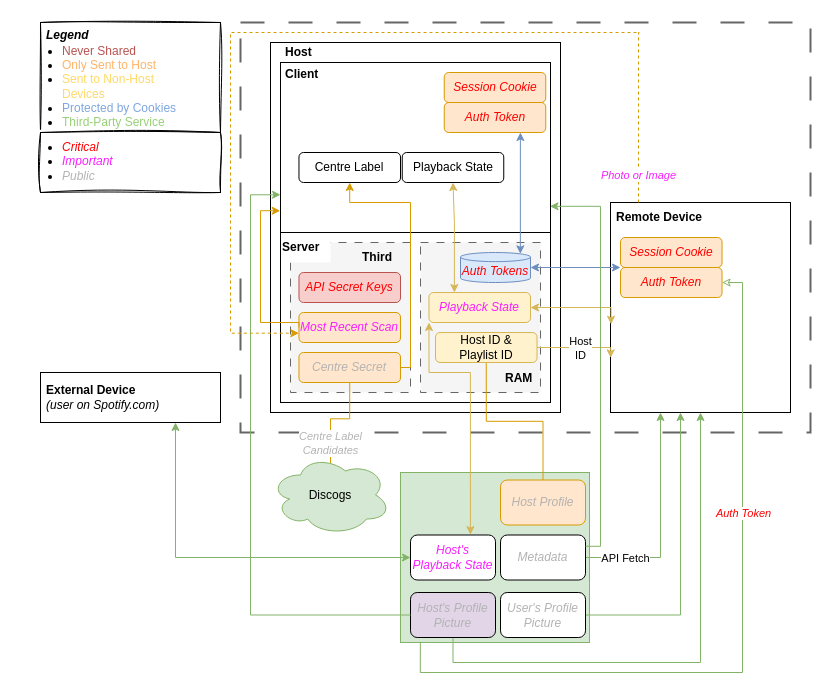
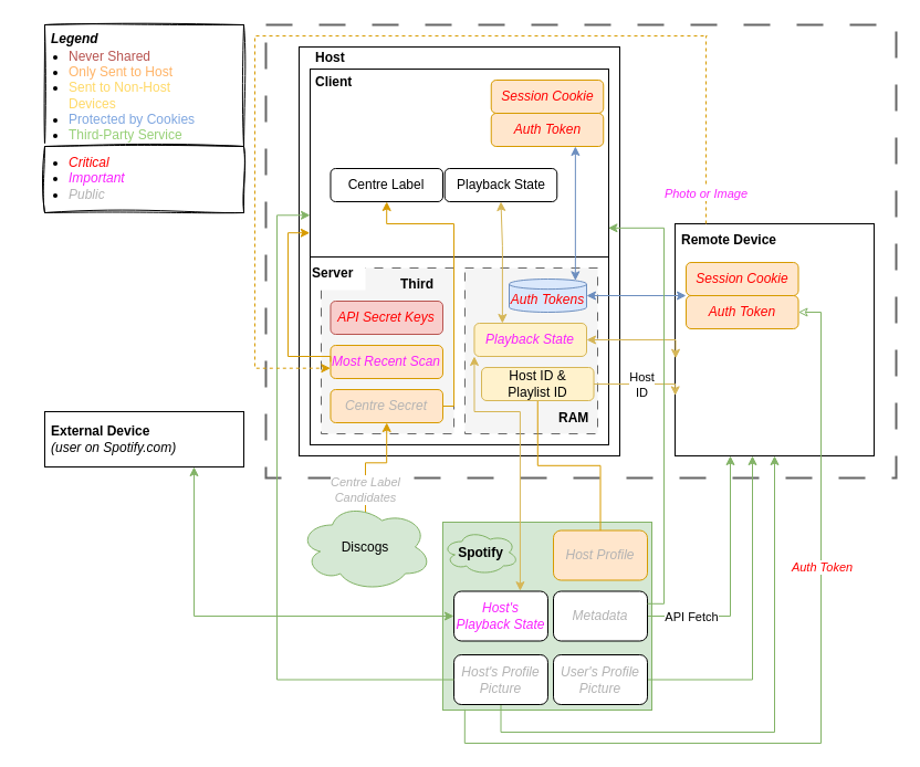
  <mxCell id="0" />
  <mxCell id="1" parent="0" />
  <mxCell id="2" value="" style="rounded=0;whiteSpace=wrap;html=1;fillColor=none;fontColor=#333333;strokeColor=#666666;dashed=1;dashPattern=12 12;fontSize=13;strokeWidth=2;" vertex="1" parent="1"><mxGeometry x="240" y="22" width="570" height="410" as="geometry" /></mxCell>
  <mxCell id="3" value="" style="rounded=0;whiteSpace=wrap;html=1;fillColor=none;" vertex="1" parent="1"><mxGeometry x="270" y="42" width="290" height="370" as="geometry" /></mxCell>
  <mxCell id="4" value="" style="rounded=0;whiteSpace=wrap;html=1;" vertex="1" parent="1"><mxGeometry x="280" y="232" width="270" height="170" as="geometry" /></mxCell>
  <mxCell id="5" value="" style="rounded=0;whiteSpace=wrap;html=1;fillColor=#f5f5f5;strokeColor=#666666;dashed=1;dashPattern=8 8;fontColor=#333333;" vertex="1" parent="1"><mxGeometry x="290" y="242" width="120" height="150" as="geometry" /></mxCell>
  <mxCell id="6" value="" style="rounded=0;whiteSpace=wrap;html=1;dashed=1;dashPattern=8 8;fillColor=#f5f5f5;strokeColor=#666666;fontColor=#333333;" vertex="1" parent="1"><mxGeometry x="420" y="242" width="120" height="150" as="geometry" /></mxCell>
  <mxCell id="7" value="Host" style="text;html=1;align=left;verticalAlign=middle;whiteSpace=wrap;rounded=0;fontStyle=1" vertex="1" parent="1"><mxGeometry x="283" y="37" width="60" height="30" as="geometry" /></mxCell>
  <mxCell id="8" value="" style="rounded=0;whiteSpace=wrap;html=1;" vertex="1" parent="1"><mxGeometry x="280" y="62" width="270" height="170" as="geometry" /></mxCell>
  <mxCell id="9" value="Client" style="text;html=1;align=left;verticalAlign=middle;whiteSpace=wrap;rounded=0;fontStyle=1" vertex="1" parent="1"><mxGeometry x="283" y="59" width="60" height="30" as="geometry" /></mxCell>
  <mxCell id="10" value="" style="rounded=0;whiteSpace=wrap;html=1;" vertex="1" parent="1"><mxGeometry x="610" y="202" width="180" height="210" as="geometry" /></mxCell>
  <mxCell id="11" value="Auth Tokens" style="shape=cylinder3;whiteSpace=wrap;html=1;boundedLbl=1;backgroundOutline=1;size=4.566;fillColor=#dae8fc;strokeColor=#6c8ebf;fontStyle=2;fontColor=#FF0000;" vertex="1" parent="1"><mxGeometry x="460" y="252" width="70" height="30" as="geometry" /></mxCell>
  <mxCell id="12" value="API Secret Keys" style="rounded=1;whiteSpace=wrap;html=1;fillColor=#f8cecc;strokeColor=#b85450;fontStyle=2;fontColor=#FF0000;" vertex="1" parent="1"><mxGeometry x="298.48" y="272" width="101.52" height="30" as="geometry" /></mxCell>
- <mxCell id="13" style="edgeStyle=orthogonalEdgeStyle;rounded=0;orthogonalLoop=1;jettySize=auto;html=1;entryX=0.5;entryY=1;entryDx=0;entryDy=0;fillColor=#ffe6cc;strokeColor=#d79b00;exitX=0.5;exitY=0.375;exitDx=0;exitDy=0;exitPerimeter=0;endArrow=none;" edge="1" parent="1" source="15" target="17"><mxGeometry relative="1" as="geometry" /></mxCell>
+ <mxCell id="13" style="edgeStyle=orthogonalEdgeStyle;rounded=0;orthogonalLoop=1;jettySize=auto;html=1;entryX=0.5;entryY=1;entryDx=0;entryDy=0;fillColor=#ffe6cc;strokeColor=#d79b00;exitX=0.5;exitY=0.375;exitDx=0;exitDy=0;exitPerimeter=0;" edge="1" parent="1" source="15" target="17"><mxGeometry relative="1" as="geometry" /></mxCell>
  <mxCell id="14" value="Centre Label&lt;br&gt;Candidates" style="edgeLabel;html=1;align=center;verticalAlign=middle;resizable=0;points=[];fontStyle=2;fontColor=#B3B3B3;" vertex="1" connectable="0" parent="13"><mxGeometry x="-0.314" y="1" relative="1" as="geometry"><mxPoint as="offset" /></mxGeometry></mxCell>
  <mxCell id="15" value="Discogs" style="ellipse;shape=cloud;whiteSpace=wrap;html=1;fillColor=#d5e8d4;strokeColor=#82b366;" vertex="1" parent="1"><mxGeometry x="270" y="454.5" width="120" height="80" as="geometry" /></mxCell>
  <mxCell id="16" style="edgeStyle=orthogonalEdgeStyle;rounded=0;orthogonalLoop=1;jettySize=auto;html=1;entryX=0.5;entryY=1;entryDx=0;entryDy=0;fillColor=#ffe6cc;strokeColor=#d79b00;" edge="1" parent="1" source="17" target="39"><mxGeometry relative="1" as="geometry"><Array as="points"><mxPoint x="410" y="367" /><mxPoint x="410" y="202" /><mxPoint x="349" y="202" /></Array></mxGeometry></mxCell>
  <mxCell id="17" value="Centre Secret" style="rounded=1;whiteSpace=wrap;html=1;fillColor=#ffe6cc;strokeColor=#d79b00;fontStyle=2;fontColor=#B3B3B3;" vertex="1" parent="1"><mxGeometry x="298.48" y="352" width="101.52" height="30" as="geometry" /></mxCell>
  <mxCell id="18" value="Most Recent Scan" style="rounded=1;whiteSpace=wrap;html=1;fillColor=#ffe6cc;strokeColor=#d79b00;fontStyle=2;fontColor=#F91FFF;" vertex="1" parent="1"><mxGeometry x="298.48" y="312" width="101.52" height="30" as="geometry" /></mxCell>
  <mxCell id="19" value="RAM" style="text;html=1;align=left;verticalAlign=middle;whiteSpace=wrap;rounded=0;fontStyle=1" vertex="1" parent="1"><mxGeometry x="502.52" y="363" width="30" height="30" as="geometry" /></mxCell>
  <mxCell id="20" value="Third" style="text;html=1;align=left;verticalAlign=middle;whiteSpace=wrap;rounded=0;fontStyle=1" vertex="1" parent="1"><mxGeometry x="360" y="242" width="60" height="30" as="geometry" /></mxCell>
  <mxCell id="21" value="" style="rounded=0;whiteSpace=wrap;html=1;strokeColor=none;" vertex="1" parent="1"><mxGeometry x="282" y="234" width="48" height="28" as="geometry" /></mxCell>
  <mxCell id="22" value="Server" style="text;html=1;align=left;verticalAlign=middle;whiteSpace=wrap;rounded=0;fontStyle=1" vertex="1" parent="1"><mxGeometry x="280" y="232" width="63" height="30" as="geometry" /></mxCell>
  <mxCell id="23" value="" style="rounded=0;whiteSpace=wrap;html=1;fillColor=#d5e8d4;strokeColor=#82b366;" vertex="1" parent="1"><mxGeometry x="400" y="472" width="189" height="170" as="geometry" /></mxCell>
+ <mxCell id="24" value="Spotify" style="ellipse;shape=cloud;whiteSpace=wrap;html=1;fillColor=#d5e8d4;strokeColor=#82b366;fontStyle=1" vertex="1" parent="1"><mxGeometry x="400" y="479.5" width="68.52" height="40" as="geometry" /></mxCell>
  <mxCell id="25" style="edgeStyle=orthogonalEdgeStyle;rounded=0;orthogonalLoop=1;jettySize=auto;html=1;exitX=0.705;exitY=-0.008;exitDx=0;exitDy=0;entryX=0;entryY=1;entryDx=0;entryDy=0;fillColor=#fff2cc;strokeColor=#d6b656;startArrow=classic;startFill=1;exitPerimeter=0;" edge="1" parent="1" source="26" target="37"><mxGeometry relative="1" as="geometry"><Array as="points"><mxPoint x="470" y="372" /><mxPoint x="428" y="372" /></Array></mxGeometry></mxCell>
  <mxCell id="26" value="Host's Playback State" style="rounded=1;whiteSpace=wrap;html=1;fontStyle=2;fontColor=#F91FFF;" vertex="1" parent="1"><mxGeometry x="410" y="534.5" width="85" height="45" as="geometry" /></mxCell>
  <mxCell id="27" style="edgeStyle=orthogonalEdgeStyle;rounded=0;orthogonalLoop=1;jettySize=auto;html=1;entryX=0.5;entryY=1;entryDx=0;entryDy=0;fillColor=#d5e8d4;strokeColor=#82b366;" edge="1" parent="1" source="28" target="10"><mxGeometry relative="1" as="geometry"><Array as="points"><mxPoint x="453" y="662" /><mxPoint x="700" y="662" /></Array></mxGeometry></mxCell>
- <mxCell id="28" value="Host's Profile&lt;br&gt;Picture" style="rounded=1;whiteSpace=wrap;html=1;fontStyle=2;fontColor=#B3B3B3;fillColor=#e1d5e7;" vertex="1" parent="1"><mxGeometry x="410" y="592" width="85" height="45" as="geometry" /></mxCell>
+ <mxCell id="28" value="Host's Profile&lt;br&gt;Picture" style="rounded=1;whiteSpace=wrap;html=1;fontStyle=2;fontColor=#B3B3B3;" vertex="1" parent="1"><mxGeometry x="410" y="592" width="85" height="45" as="geometry" /></mxCell>
  <mxCell id="29" style="edgeStyle=orthogonalEdgeStyle;rounded=0;orthogonalLoop=1;jettySize=auto;html=1;fillColor=#d5e8d4;strokeColor=#82b366;" edge="1" parent="1" source="30"><mxGeometry relative="1" as="geometry"><mxPoint x="680" y="412" as="targetPoint" /><Array as="points"><mxPoint x="680" y="615" /><mxPoint x="680" y="412" /></Array></mxGeometry></mxCell>
  <mxCell id="30" value="User's Profile&lt;br&gt;Picture" style="rounded=1;whiteSpace=wrap;html=1;fontStyle=2;fontColor=#B3B3B3;" vertex="1" parent="1"><mxGeometry x="500" y="592" width="85" height="45" as="geometry" /></mxCell>
  <mxCell id="31" style="edgeStyle=orthogonalEdgeStyle;rounded=0;orthogonalLoop=1;jettySize=auto;html=1;entryX=0.5;entryY=1;entryDx=0;entryDy=0;fillColor=#ffe6cc;strokeColor=#d79b00;endArrow=none;" edge="1" parent="1" source="32" target="35"><mxGeometry relative="1" as="geometry" /></mxCell>
  <mxCell id="32" value="Host Profile" style="rounded=1;whiteSpace=wrap;html=1;fillColor=#ffe6cc;strokeColor=#d79b00;fontStyle=2;fontColor=#B3B3B3;" vertex="1" parent="1"><mxGeometry x="500" y="479.5" width="85" height="45" as="geometry" /></mxCell>
  <mxCell id="33" style="edgeStyle=orthogonalEdgeStyle;rounded=0;orthogonalLoop=1;jettySize=auto;html=1;exitX=1;exitY=0.5;exitDx=0;exitDy=0;entryX=0.001;entryY=0.74;entryDx=0;entryDy=0;fillColor=#fff2cc;strokeColor=#d6b656;entryPerimeter=0;" edge="1" parent="1" source="35" target="10"><mxGeometry relative="1" as="geometry"><Array as="points"><mxPoint x="610" y="347" /></Array></mxGeometry></mxCell>
  <mxCell id="34" value="Host&lt;br&gt;ID" style="edgeLabel;html=1;align=center;verticalAlign=middle;resizable=0;points=[];" vertex="1" connectable="0" parent="33"><mxGeometry x="0.313" relative="1" as="geometry"><mxPoint x="-12" as="offset" /></mxGeometry></mxCell>
  <mxCell id="35" value="Host ID &amp;amp;&lt;br&gt;Playlist ID" style="rounded=1;whiteSpace=wrap;html=1;fillColor=#fff2cc;strokeColor=#d6b656;fontStyle=0" vertex="1" parent="1"><mxGeometry x="435" y="332" width="101.52" height="30" as="geometry" /></mxCell>
  <mxCell id="36" style="edgeStyle=orthogonalEdgeStyle;rounded=0;orthogonalLoop=1;jettySize=auto;html=1;exitX=0.25;exitY=0;exitDx=0;exitDy=0;entryX=0.5;entryY=1;entryDx=0;entryDy=0;fillColor=#fff2cc;strokeColor=#d6b656;startArrow=classic;startFill=1;" edge="1" parent="1" source="37" target="38"><mxGeometry relative="1" as="geometry"><Array as="points"><mxPoint x="454" y="222" /><mxPoint x="453" y="222" /><mxPoint x="453" y="182" /></Array></mxGeometry></mxCell>
  <mxCell id="37" value="Playback State" style="rounded=1;whiteSpace=wrap;html=1;fillColor=#fff2cc;strokeColor=#d6b656;fontStyle=2;fontColor=#F91FFF;" vertex="1" parent="1"><mxGeometry x="428.48" y="292" width="101.52" height="30" as="geometry" /></mxCell>
  <mxCell id="38" value="Playback State" style="rounded=1;whiteSpace=wrap;html=1;fontStyle=0" vertex="1" parent="1"><mxGeometry x="401.74" y="152" width="101.52" height="30" as="geometry" /></mxCell>
  <mxCell id="39" value="Centre Label" style="rounded=1;whiteSpace=wrap;html=1;fontStyle=0" vertex="1" parent="1"><mxGeometry x="298.48" y="152" width="101.52" height="30" as="geometry" /></mxCell>
  <mxCell id="40" value="Session Cookie" style="rounded=1;whiteSpace=wrap;html=1;fontStyle=2;fillColor=#ffe6cc;strokeColor=#d79b00;fontColor=#FF0000;" vertex="1" parent="1"><mxGeometry x="620" y="237" width="101.52" height="30" as="geometry" /></mxCell>
  <mxCell id="41" value="Auth Token" style="rounded=1;whiteSpace=wrap;html=1;fontStyle=2;fillColor=#ffe6cc;strokeColor=#d79b00;fontColor=#FF0000;" vertex="1" parent="1"><mxGeometry x="620" y="267" width="101.52" height="30" as="geometry" /></mxCell>
  <mxCell id="42" value="Session Cookie" style="rounded=1;whiteSpace=wrap;html=1;fontStyle=2;fillColor=#ffe6cc;strokeColor=#d79b00;fontColor=#FF0000;" vertex="1" parent="1"><mxGeometry x="443.74" y="72" width="101.52" height="30" as="geometry" /></mxCell>
  <mxCell id="43" value="Auth Token" style="rounded=1;whiteSpace=wrap;html=1;fontStyle=2;fillColor=#ffe6cc;strokeColor=#d79b00;fontColor=#FF0000;" vertex="1" parent="1"><mxGeometry x="443.74" y="102" width="101.52" height="30" as="geometry" /></mxCell>
  <mxCell id="44" style="edgeStyle=orthogonalEdgeStyle;rounded=0;orthogonalLoop=1;jettySize=auto;html=1;exitX=0.75;exitY=1;exitDx=0;exitDy=0;entryX=0;entryY=0.5;entryDx=0;entryDy=0;startArrow=classic;startFill=1;fillColor=#d5e8d4;strokeColor=#82b366;" edge="1" parent="1" source="45" target="26"><mxGeometry relative="1" as="geometry" /></mxCell>
  <mxCell id="45" value="" style="rounded=0;whiteSpace=wrap;html=1;" vertex="1" parent="1"><mxGeometry y="372" width="180" height="50" as="geometry" x="40" /></mxCell>
  <mxCell id="46" style="edgeStyle=orthogonalEdgeStyle;rounded=0;orthogonalLoop=1;jettySize=auto;html=1;exitX=0;exitY=1;exitDx=0;exitDy=0;entryX=1;entryY=0.5;entryDx=0;entryDy=0;entryPerimeter=0;fillColor=#dae8fc;strokeColor=#6c8ebf;startArrow=classic;startFill=1;" edge="1" parent="1" source="40" target="11"><mxGeometry relative="1" as="geometry"><Array as="points"><mxPoint x="600" y="267" /><mxPoint x="600" y="267" /></Array></mxGeometry></mxCell>
  <mxCell id="47" style="edgeStyle=orthogonalEdgeStyle;rounded=0;orthogonalLoop=1;jettySize=auto;html=1;exitX=0.75;exitY=1;exitDx=0;exitDy=0;entryX=0.855;entryY=0;entryDx=0;entryDy=1.324;entryPerimeter=0;fillColor=#dae8fc;strokeColor=#6c8ebf;startArrow=classic;startFill=1;" edge="1" parent="1" source="43" target="11"><mxGeometry relative="1" as="geometry" /></mxCell>
  <mxCell id="48" style="edgeStyle=orthogonalEdgeStyle;rounded=0;orthogonalLoop=1;jettySize=auto;html=1;entryX=0;entryY=0.778;entryDx=0;entryDy=0;entryPerimeter=0;fillColor=#d5e8d4;strokeColor=#82b366;" edge="1" parent="1" source="28" target="8"><mxGeometry relative="1" as="geometry"><Array as="points"><mxPoint x="250" y="615" /><mxPoint x="250" y="194" /></Array></mxGeometry></mxCell>
  <mxCell id="49" value="&lt;div&gt;External Device&lt;/div&gt;&lt;span style=&quot;font-weight: normal;&quot;&gt;&lt;i&gt;(user on Spotify.com)&lt;/i&gt;&lt;/span&gt;" style="text;html=1;align=left;verticalAlign=middle;whiteSpace=wrap;rounded=0;fontStyle=1" vertex="1" parent="1"><mxGeometry x="44" y="382" width="146" height="30" as="geometry" /></mxCell>
  <mxCell id="50" style="edgeStyle=orthogonalEdgeStyle;rounded=0;orthogonalLoop=1;jettySize=auto;html=1;exitX=0.25;exitY=0;exitDx=0;exitDy=0;fillColor=#ffe6cc;strokeColor=#d79b00;entryX=-0.001;entryY=0.689;entryDx=0;entryDy=0;entryPerimeter=0;dashed=1;" edge="1" parent="1" source="52" target="18"><mxGeometry relative="1" as="geometry"><mxPoint x="260" y="322" as="targetPoint" /><Array as="points"><mxPoint x="639" y="32" /><mxPoint x="230" y="32" /><mxPoint x="230" y="332" /><mxPoint x="298" y="332" /></Array></mxGeometry></mxCell>
  <mxCell id="51" value="Photo or Image" style="edgeLabel;html=1;align=center;verticalAlign=middle;resizable=0;points=[];fontStyle=2;fontColor=#F91FFF;" vertex="1" connectable="0" parent="50"><mxGeometry x="-0.942" y="1" relative="1" as="geometry"><mxPoint as="offset" /></mxGeometry></mxCell>
  <mxCell id="52" value="Remote Device" style="text;html=1;align=left;verticalAlign=middle;whiteSpace=wrap;rounded=0;fontStyle=1" vertex="1" parent="1"><mxGeometry x="614" y="202" width="96" height="30" as="geometry" /></mxCell>
  <mxCell id="53" value="&lt;div align=&quot;left&quot;&gt;&lt;br&gt;&lt;/div&gt;" style="rounded=0;whiteSpace=wrap;html=1;sketch=1;curveFitting=1;jiggle=2;" vertex="1" parent="1"><mxGeometry y="22" width="180" height="110" as="geometry" x="40" /></mxCell>
  <mxCell id="54" value="Legend" style="text;html=1;align=left;verticalAlign=middle;whiteSpace=wrap;rounded=0;fontStyle=3" vertex="1" parent="1"><mxGeometry x="44" y="20" width="96" height="30" as="geometry" /></mxCell>
  <mxCell id="55" value="&lt;ul&gt;&lt;li&gt;&lt;span style=&quot;color: rgb(184, 84, 80);&quot;&gt;Never Shared&lt;/span&gt;&lt;/li&gt;&lt;li&gt;&lt;span style=&quot;color: rgb(255, 179, 102);&quot;&gt;Only Sent to Host&lt;/span&gt;&lt;/li&gt;&lt;li&gt;&lt;span style=&quot;color: rgb(255, 217, 102);&quot;&gt;Sent to Non-Host Devices&lt;/span&gt;&lt;/li&gt;&lt;li&gt;&lt;span style=&quot;color: rgb(126, 166, 224);&quot;&gt;Protected by Cookies&lt;/span&gt;&lt;/li&gt;&lt;li&gt;&lt;span style=&quot;color: rgb(151, 208, 119);&quot;&gt;Third-Party Service&lt;/span&gt;&lt;/li&gt;&lt;/ul&gt;" style="text;strokeColor=none;fillColor=none;html=1;whiteSpace=wrap;verticalAlign=middle;overflow=hidden;" vertex="1" parent="1"><mxGeometry x="20" y="29" width="180" height="110" as="geometry" /></mxCell>
  <mxCell id="56" style="edgeStyle=orthogonalEdgeStyle;rounded=0;orthogonalLoop=1;jettySize=auto;html=1;entryX=0.003;entryY=0.58;entryDx=0;entryDy=0;entryPerimeter=0;fillColor=#fff2cc;strokeColor=#d6b656;startArrow=classic;startFill=1;" edge="1" parent="1" source="37" target="10"><mxGeometry relative="1" as="geometry"><Array as="points"><mxPoint x="611" y="307" /></Array></mxGeometry></mxCell>
  <mxCell id="57" style="edgeStyle=orthogonalEdgeStyle;rounded=0;orthogonalLoop=1;jettySize=auto;html=1;exitX=0;exitY=0.5;exitDx=0;exitDy=0;entryX=-0.001;entryY=0.872;entryDx=0;entryDy=0;entryPerimeter=0;fillColor=#ffe6cc;strokeColor=#d79b00;" edge="1" parent="1" source="18" target="8"><mxGeometry relative="1" as="geometry"><Array as="points"><mxPoint x="299" y="322" /><mxPoint x="260" y="322" /><mxPoint x="260" y="210" /></Array></mxGeometry></mxCell>
  <mxCell id="58" style="edgeStyle=orthogonalEdgeStyle;rounded=0;orthogonalLoop=1;jettySize=auto;html=1;fillColor=#d5e8d4;strokeColor=#82b366;" edge="1" parent="1" source="60"><mxGeometry relative="1" as="geometry"><mxPoint x="660" y="412" as="targetPoint" /><Array as="points"><mxPoint x="660" y="557" /><mxPoint x="660" y="412" /></Array></mxGeometry></mxCell>
  <mxCell id="59" value="API Fetch" style="edgeLabel;html=1;align=center;verticalAlign=middle;resizable=0;points=[];" vertex="1" connectable="0" parent="58"><mxGeometry x="-0.641" relative="1" as="geometry"><mxPoint as="offset" /></mxGeometry></mxCell>
  <mxCell id="60" value="Metadata" style="rounded=1;whiteSpace=wrap;html=1;fontStyle=2;fontColor=#B3B3B3;" vertex="1" parent="1"><mxGeometry x="500" y="534.5" width="85" height="45" as="geometry" /></mxCell>
  <mxCell id="61" style="edgeStyle=orthogonalEdgeStyle;rounded=0;orthogonalLoop=1;jettySize=auto;html=1;exitX=1;exitY=0.25;exitDx=0;exitDy=0;entryX=0.998;entryY=0.846;entryDx=0;entryDy=0;entryPerimeter=0;fillColor=#d5e8d4;strokeColor=#82b366;" edge="1" parent="1" source="60" target="8"><mxGeometry relative="1" as="geometry"><Array as="points"><mxPoint x="600" y="546" /><mxPoint x="600" y="206" /></Array></mxGeometry></mxCell>
  <mxCell id="62" value="&lt;div align=&quot;left&quot;&gt;&lt;br&gt;&lt;/div&gt;" style="rounded=0;whiteSpace=wrap;html=1;sketch=1;curveFitting=1;jiggle=2;" vertex="1" parent="1"><mxGeometry y="132" width="180" height="60" as="geometry" x="40" /></mxCell>
  <mxCell id="63" value="&lt;ul&gt;&lt;li&gt;&lt;span style=&quot;color: rgb(255, 0, 0);&quot;&gt;&lt;i&gt;Critical&lt;/i&gt;&lt;/span&gt;&lt;/li&gt;&lt;li&gt;&lt;i&gt;&lt;span style=&quot;color: rgb(249, 31, 255);&quot;&gt;Important&lt;/span&gt;&lt;/i&gt;&lt;/li&gt;&lt;li&gt;&lt;span style=&quot;color: rgb(179, 179, 179);&quot;&gt;&lt;i&gt;Public&lt;/i&gt;&lt;/span&gt;&lt;/li&gt;&lt;/ul&gt;" style="text;strokeColor=none;fillColor=none;html=1;whiteSpace=wrap;verticalAlign=middle;overflow=hidden;" vertex="1" parent="1"><mxGeometry x="20" y="111" width="180" height="100" as="geometry" /></mxCell>
  <mxCell id="64" style="edgeStyle=orthogonalEdgeStyle;rounded=0;orthogonalLoop=1;jettySize=auto;html=1;exitX=1;exitY=0.5;exitDx=0;exitDy=0;entryX=0.105;entryY=0.996;entryDx=0;entryDy=0;entryPerimeter=0;fillColor=#d5e8d4;strokeColor=#82b366;startArrow=classic;startFill=0;endArrow=none;" edge="1" parent="1" source="41" target="23"><mxGeometry relative="1" as="geometry"><Array as="points"><mxPoint x="742" y="282" /><mxPoint x="742" y="672" /><mxPoint x="420" y="672" /></Array></mxGeometry></mxCell>
  <mxCell id="65" value="&lt;div&gt;Auth Token&lt;/div&gt;" style="edgeLabel;html=1;align=center;verticalAlign=middle;resizable=0;points=[];fontStyle=2;fontColor=#FF0000;" vertex="1" connectable="0" parent="64"><mxGeometry x="-0.342" relative="1" as="geometry"><mxPoint as="offset" /></mxGeometry></mxCell>
